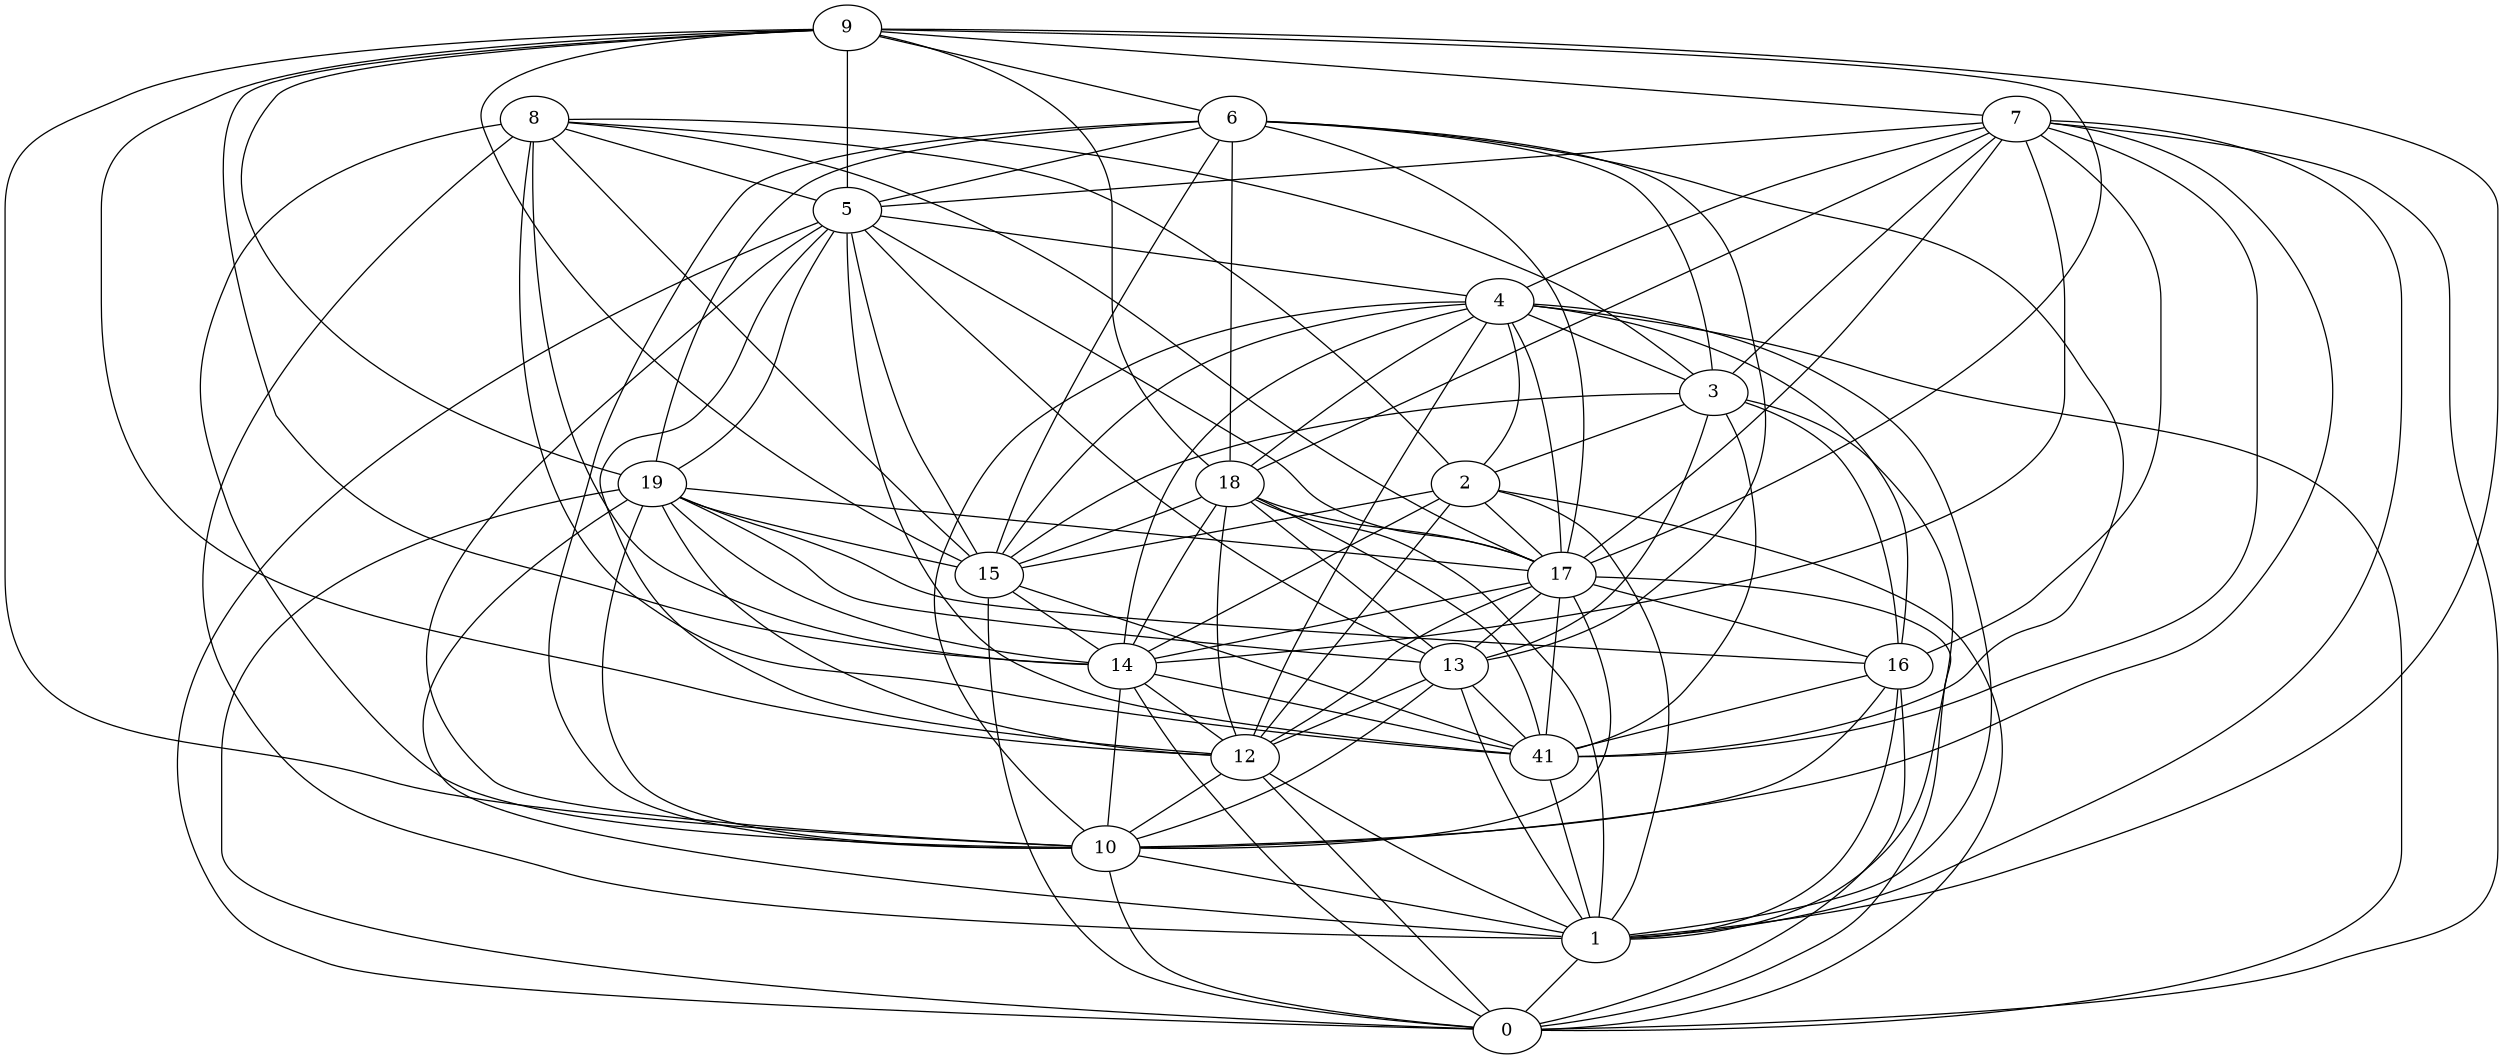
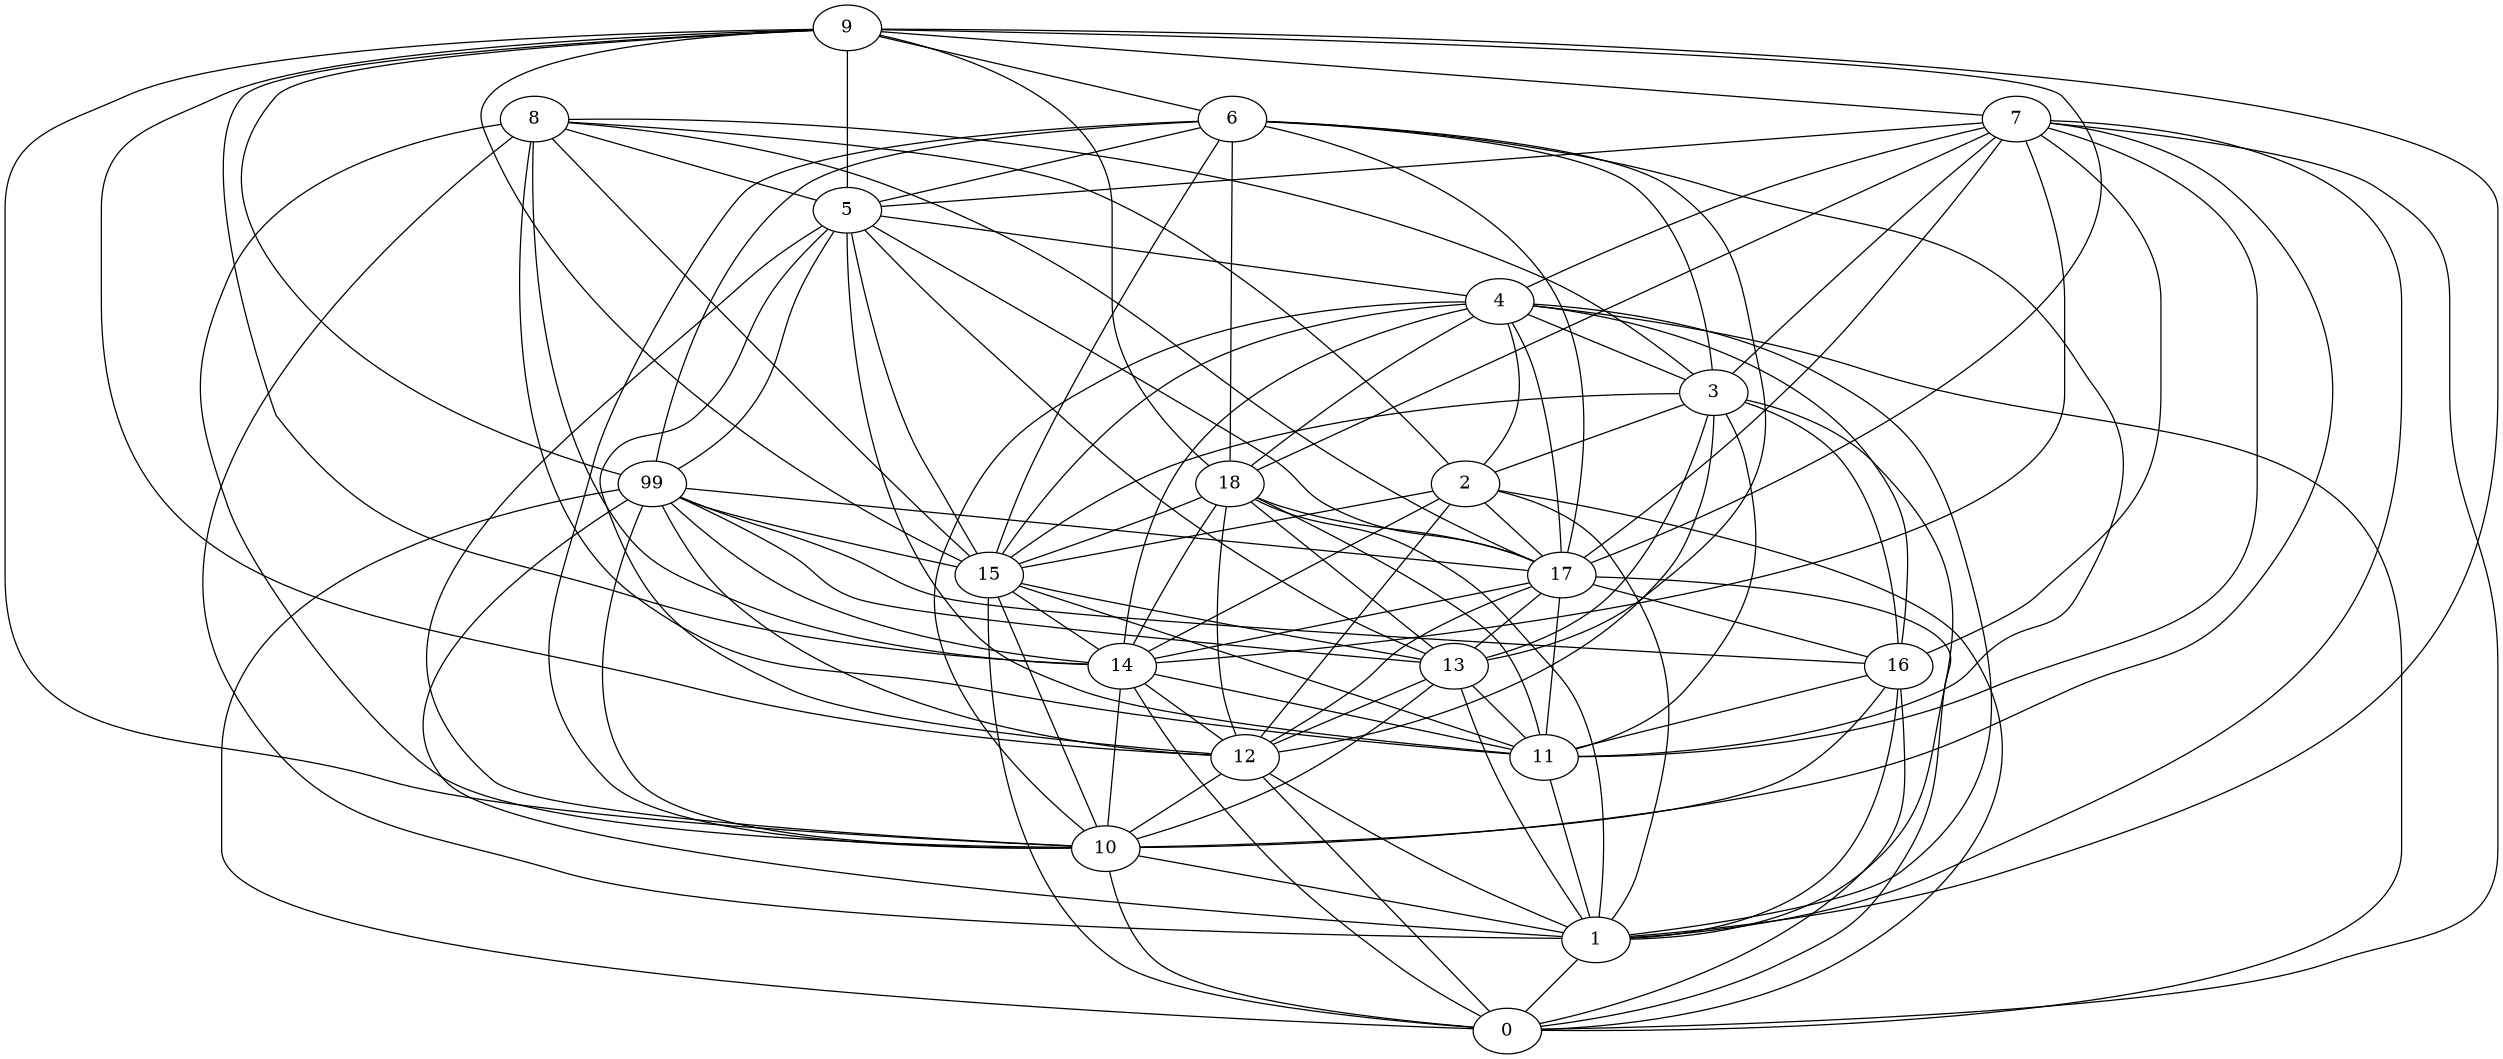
  digraph {
    edge [color=black dir=none]
    4
    16
    10
    0
    17
    15
    2
    14
    1
    3
-   11 [label=41]
+   11
    13
    12
    5
-   19
+   19 [label=99]
    9
    18
    6
    7
    8
    subgraph sub_1 {
      4
      16
      10
      0
      17
      15
      2
      14
      1
      3
      11
      13
      12
      5
      19
      9
      18
      6
      7
      8
    }
    4 -> 16
    4 -> 10
    4 -> 0
    4 -> 17
    4 -> 15
    4 -> 2
    4 -> 14
    4 -> 1
    4 -> 3
    4 -> 18
    16 -> 10
    16 -> 0
    16 -> 1
    16 -> 11
    10 -> 0
    10 -> 1
    17 -> 16
    17 -> 0
    17 -> 14
    17 -> 11
    17 -> 13
    17 -> 12
-   17 -> 10
+   15 -> 10
    15 -> 0
    15 -> 14
    15 -> 11
+   15 -> 13
    2 -> 0
    2 -> 17
    2 -> 15
    2 -> 14
    2 -> 1
    2 -> 12
    14 -> 10
    14 -> 0
    14 -> 11
    14 -> 12
    1 -> 0
    3 -> 16
    3 -> 15
    3 -> 2
    3 -> 1
    3 -> 11
    3 -> 13
-   4 -> 12
+   3 -> 12
    11 -> 1
    13 -> 10
    13 -> 1
    13 -> 11
    13 -> 12
    12 -> 10
    12 -> 0
    12 -> 1
    5 -> 4
    5 -> 10
-   5 -> 0
    5 -> 17
    5 -> 15
    5 -> 11
    5 -> 13
    5 -> 12
    5 -> 19
    19 -> 16
    19 -> 10
    19 -> 0
    19 -> 17
    19 -> 15
    19 -> 14
    19 -> 1
    19 -> 13
    19 -> 12
    9 -> 10
    9 -> 17
    9 -> 15
    9 -> 14
    9 -> 1
    9 -> 12
    9 -> 5
    9 -> 19
    9 -> 18
    9 -> 6
    9 -> 7
    18 -> 17
    18 -> 15
    18 -> 14
    18 -> 1
    18 -> 11
    18 -> 13
    18 -> 12
    6 -> 10
    6 -> 17
    6 -> 15
    6 -> 3
    6 -> 11
    6 -> 13
    6 -> 5
    6 -> 19
    6 -> 18
    7 -> 4
    7 -> 16
    7 -> 10
    7 -> 0
    7 -> 17
    7 -> 14
    7 -> 1
    7 -> 3
    7 -> 11
    7 -> 5
    7 -> 18
    8 -> 10
    8 -> 17
    8 -> 15
    8 -> 2
    8 -> 14
    8 -> 1
    8 -> 3
    8 -> 11
    8 -> 5
  }
